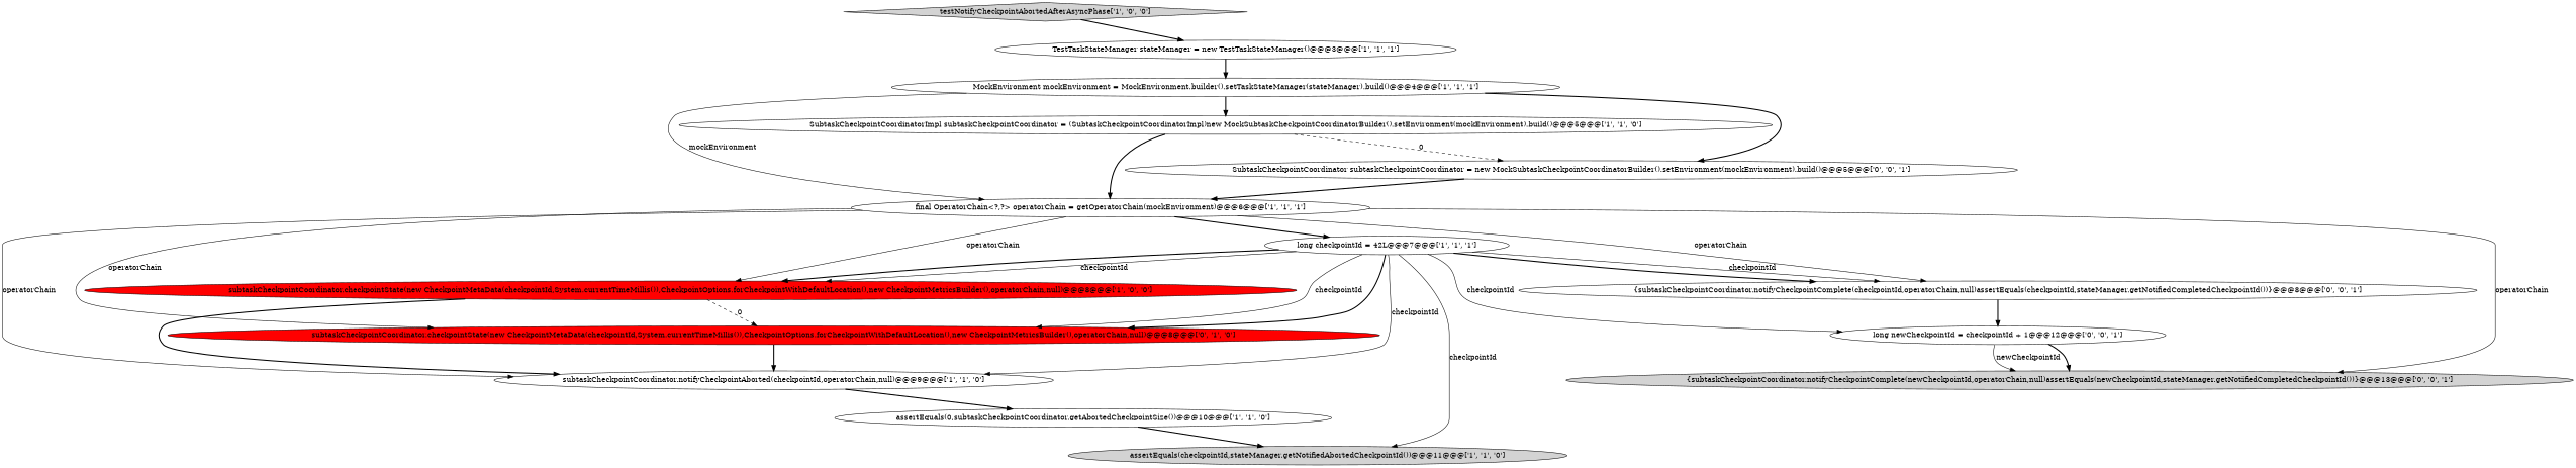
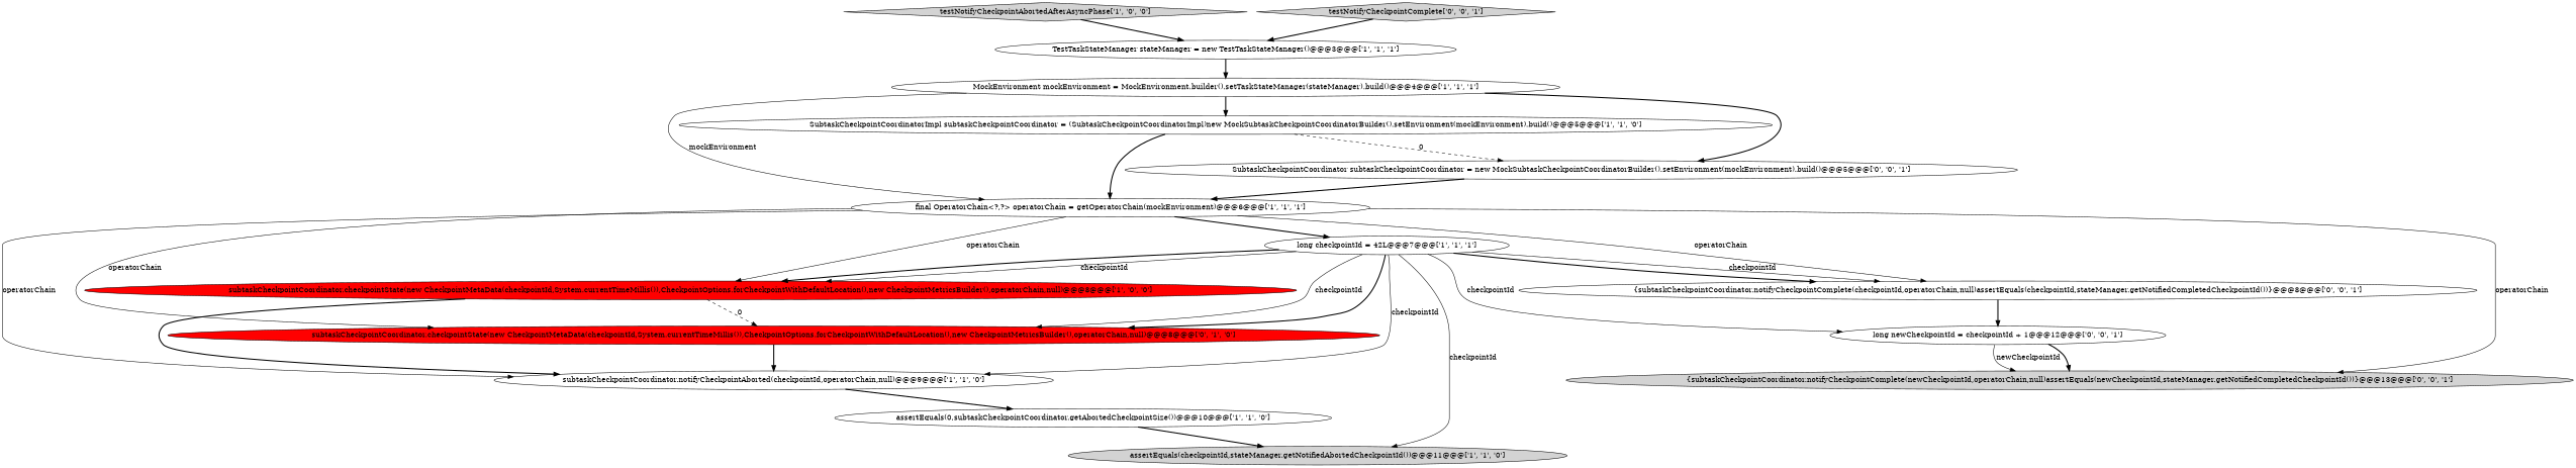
  digraph {
    node [fillcolor=white shape=ellipse style=filled]
    edge [style=bold]
    n1 [label="{subtaskCheckpointCoordinator.notifyCheckpointComplete(checkpointId,operatorChain,null)assertEquals(checkpointId,stateManager.getNotifiedCompletedCheckpointId())}@@@8@@@['0', '0', '1']"]
    n2 [label="long newCheckpointId = checkpointId + 1@@@12@@@['0', '0', '1']"]
    n3 [fillcolor=lightgray label="{subtaskCheckpointCoordinator.notifyCheckpointComplete(newCheckpointId,operatorChain,null)assertEquals(newCheckpointId,stateManager.getNotifiedCompletedCheckpointId())}@@@13@@@['0', '0', '1']"]
    n4 [label="MockEnvironment mockEnvironment = MockEnvironment.builder().setTaskStateManager(stateManager).build()@@@4@@@['1', '1', '1']"]
    n5 [label="final OperatorChain<?,?> operatorChain = getOperatorChain(mockEnvironment)@@@6@@@['1', '1', '1']"]
    n6 [label="SubtaskCheckpointCoordinatorImpl subtaskCheckpointCoordinator = (SubtaskCheckpointCoordinatorImpl)new MockSubtaskCheckpointCoordinatorBuilder().setEnvironment(mockEnvironment).build()@@@5@@@['1', '1', '0']"]
    n7 [label="SubtaskCheckpointCoordinator subtaskCheckpointCoordinator = new MockSubtaskCheckpointCoordinatorBuilder().setEnvironment(mockEnvironment).build()@@@5@@@['0', '0', '1']"]
    n8 [fillcolor=red label="subtaskCheckpointCoordinator.checkpointState(new CheckpointMetaData(checkpointId,System.currentTimeMillis()),CheckpointOptions.forCheckpointWithDefaultLocation(),new CheckpointMetricsBuilder(),operatorChain,null)@@@8@@@['1', '0', '0']"]
    n9 [label="subtaskCheckpointCoordinator.notifyCheckpointAborted(checkpointId,operatorChain,null)@@@9@@@['1', '1', '0']"]
    n10 [fillcolor=red label="subtaskCheckpointCoordinator.checkpointState(new CheckpointMetaData(checkpointId,System.currentTimeMillis()),CheckpointOptions.forCheckpointWithDefaultLocation(),new CheckpointMetricsBuilder(),operatorChain,null)@@@8@@@['0', '1', '0']"]
    n11 [label="long checkpointId = 42L@@@7@@@['1', '1', '1']"]
    n12 [fillcolor=lightgray label="testNotifyCheckpointAbortedAfterAsyncPhase['1', '0', '0']" shape=diamond]
    n13 [label="TestTaskStateManager stateManager = new TestTaskStateManager()@@@3@@@['1', '1', '1']"]
    n14 [label="assertEquals(0,subtaskCheckpointCoordinator.getAbortedCheckpointSize())@@@10@@@['1', '1', '0']"]
    n15 [fillcolor=lightgray label="assertEquals(checkpointId,stateManager.getNotifiedAbortedCheckpointId())@@@11@@@['1', '1', '0']"]
+   n16 [fillcolor=lightgray label="testNotifyCheckpointComplete['0', '0', '1']" shape=diamond]
    n1 -> n2
    n2 -> n3
    n2 -> n3 [label=newCheckpointId style=solid]
    n4 -> n5 [label=mockEnvironment style=solid]
    n4 -> n6
    n4 -> n7
    n5 -> n1 [label=operatorChain style=solid]
    n5 -> n3 [label=operatorChain style=solid]
    n5 -> n8 [label=operatorChain style=solid]
    n5 -> n9 [label=operatorChain style=solid]
    n5 -> n10 [label=operatorChain style=solid]
    n5 -> n11
    n6 -> n5
    n6 -> n7 [label=0 style=dashed]
    n7 -> n5
    n8 -> n9
    n8 -> n10 [label=0 style=dashed]
    n9 -> n14
    n10 -> n9
    n11 -> n1 [label=checkpointId style=solid]
    n11 -> n1
    n11 -> n2 [label=checkpointId style=solid]
    n11 -> n8 [label=checkpointId style=solid]
    n11 -> n8
    n11 -> n9 [label=checkpointId style=solid]
    n11 -> n10
    n11 -> n10 [label=checkpointId style=solid]
    n11 -> n15 [label=checkpointId style=solid]
    n12 -> n13
    n13 -> n4
    n14 -> n15
+   n16 -> n13
  }
